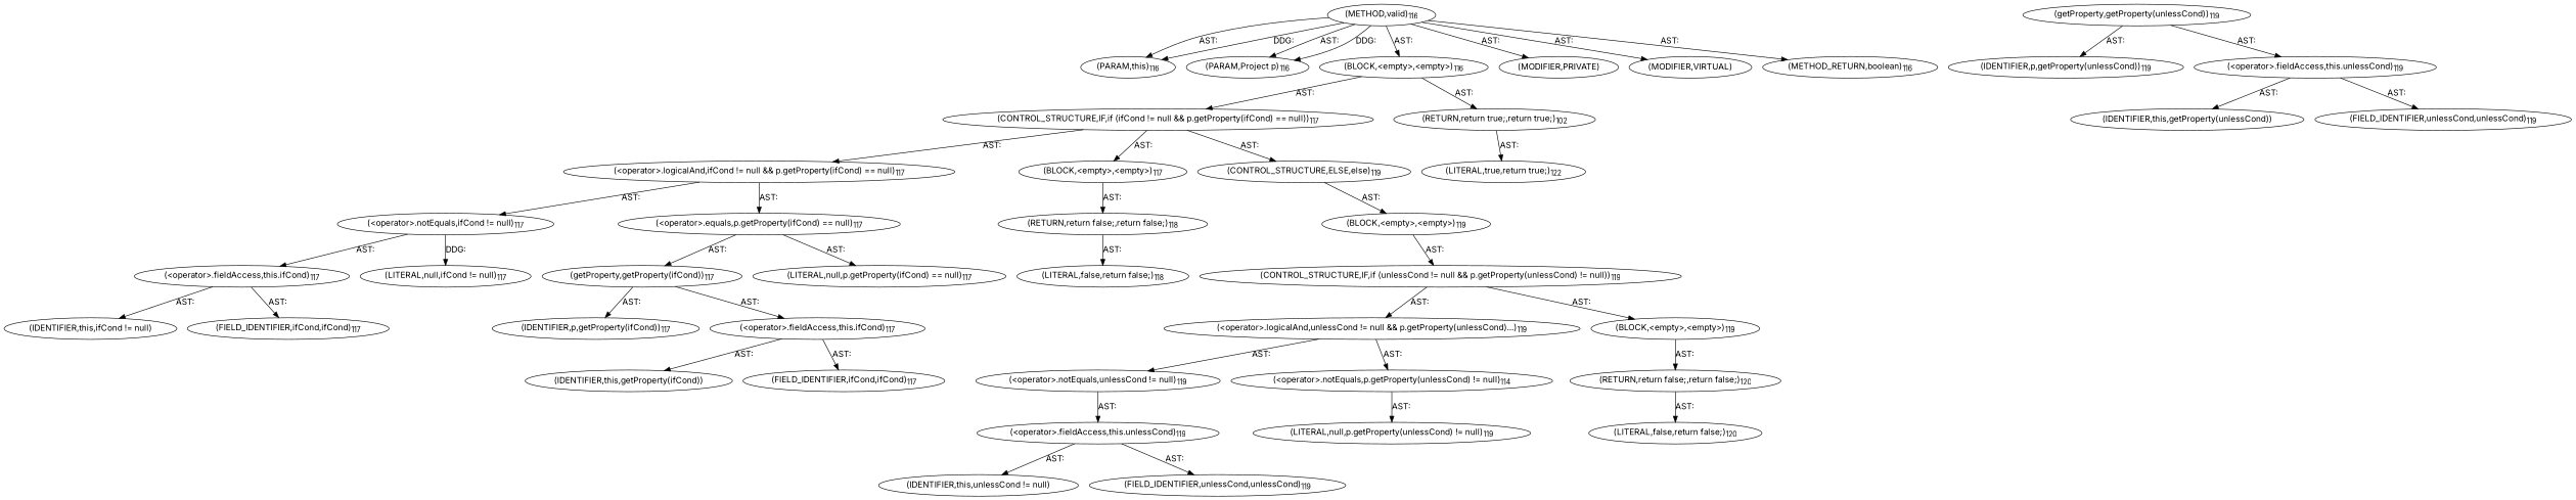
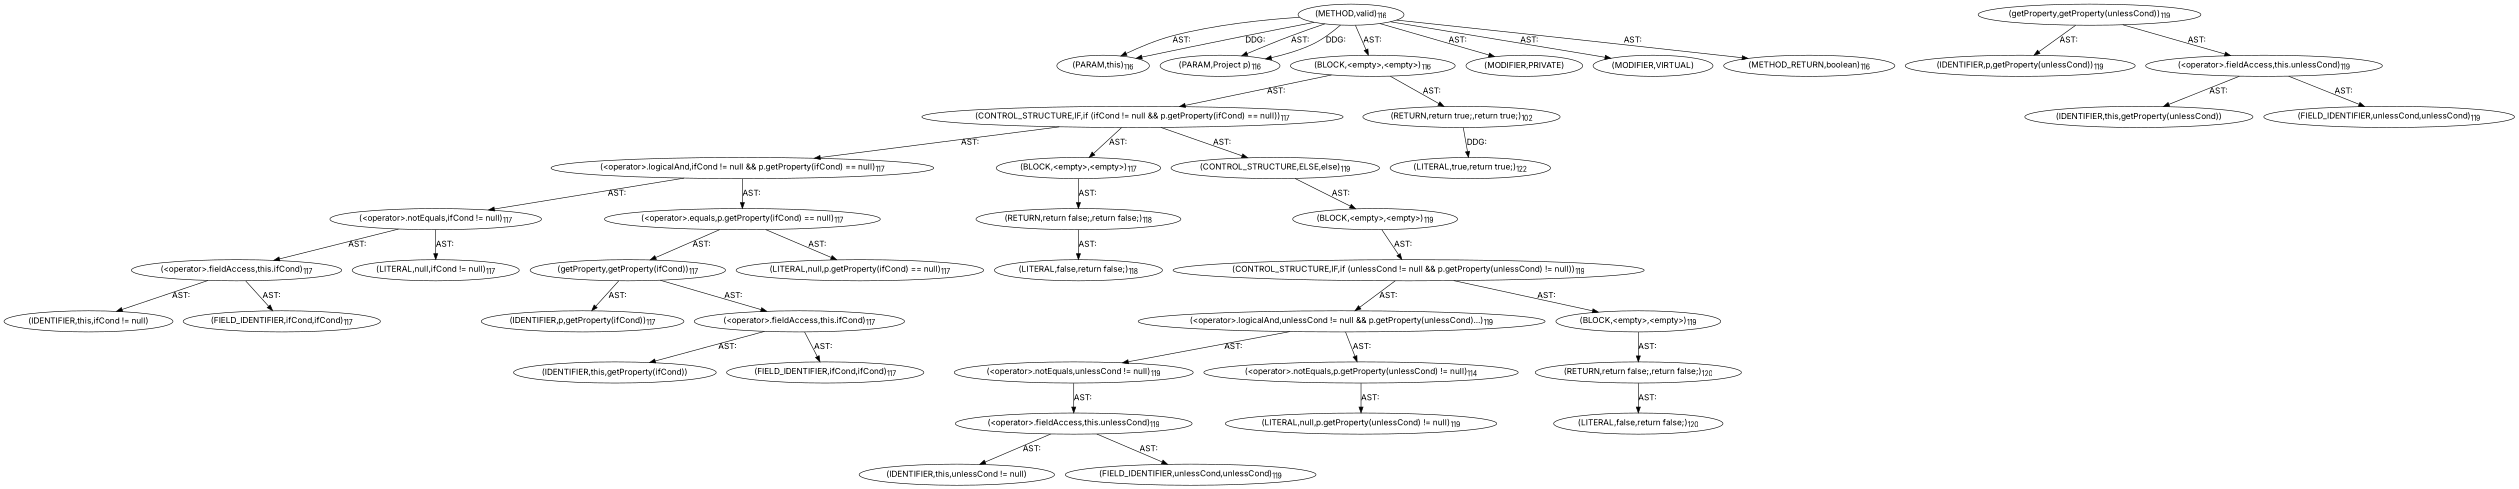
  digraph {
    fontname=Inter
    node [fontname=Inter]
    edge [fontname=Inter]
    n1 [label=<(METHOD,valid)<SUB>116</SUB>>]
    n2 [label=<(PARAM,this)<SUB>116</SUB>>]
    n3 [label=<(PARAM,Project p)<SUB>116</SUB>>]
    n4 [label=<(BLOCK,&lt;empty&gt;,&lt;empty&gt;)<SUB>116</SUB>>]
    n5 [label=<(MODIFIER,PRIVATE)>]
    n6 [label=<(MODIFIER,VIRTUAL)>]
    n7 [label=<(METHOD_RETURN,boolean)<SUB>116</SUB>>]
    n8 [label=<(CONTROL_STRUCTURE,IF,if (ifCond != null &amp;&amp; p.getProperty(ifCond) == null))<SUB>117</SUB>>]
    n9 [label=<(RETURN,return true;,return true;)<SUB>102</SUB>>]
    n10 [label=<(&lt;operator&gt;.logicalAnd,ifCond != null &amp;&amp; p.getProperty(ifCond) == null)<SUB>117</SUB>>]
    n11 [label=<(BLOCK,&lt;empty&gt;,&lt;empty&gt;)<SUB>117</SUB>>]
    n12 [label=<(CONTROL_STRUCTURE,ELSE,else)<SUB>119</SUB>>]
    n13 [label=<(LITERAL,true,return true;)<SUB>122</SUB>>]
    n14 [label=<(&lt;operator&gt;.notEquals,ifCond != null)<SUB>117</SUB>>]
    n15 [label=<(&lt;operator&gt;.equals,p.getProperty(ifCond) == null)<SUB>117</SUB>>]
    n16 [label=<(RETURN,return false;,return false;)<SUB>118</SUB>>]
    n17 [label=<(BLOCK,&lt;empty&gt;,&lt;empty&gt;)<SUB>119</SUB>>]
    n18 [label=<(&lt;operator&gt;.fieldAccess,this.ifCond)<SUB>117</SUB>>]
    n19 [label=<(LITERAL,null,ifCond != null)<SUB>117</SUB>>]
    n20 [label=<(getProperty,getProperty(ifCond))<SUB>117</SUB>>]
    n21 [label=<(LITERAL,null,p.getProperty(ifCond) == null)<SUB>117</SUB>>]
    n22 [label=<(IDENTIFIER,this,ifCond != null)>]
    n23 [label=<(FIELD_IDENTIFIER,ifCond,ifCond)<SUB>117</SUB>>]
    n24 [label=<(IDENTIFIER,p,getProperty(ifCond))<SUB>117</SUB>>]
    n25 [label=<(&lt;operator&gt;.fieldAccess,this.ifCond)<SUB>117</SUB>>]
    n26 [label=<(IDENTIFIER,this,getProperty(ifCond))>]
    n27 [label=<(FIELD_IDENTIFIER,ifCond,ifCond)<SUB>117</SUB>>]
    n28 [label=<(LITERAL,false,return false;)<SUB>118</SUB>>]
    n29 [label=<(CONTROL_STRUCTURE,IF,if (unlessCond != null &amp;&amp; p.getProperty(unlessCond) != null))<SUB>119</SUB>>]
    n30 [label=<(&lt;operator&gt;.logicalAnd,unlessCond != null &amp;&amp; p.getProperty(unlessCond)...)<SUB>119</SUB>>]
    n31 [label=<(BLOCK,&lt;empty&gt;,&lt;empty&gt;)<SUB>119</SUB>>]
    n32 [label=<(&lt;operator&gt;.notEquals,unlessCond != null)<SUB>119</SUB>>]
    n33 [label=<(&lt;operator&gt;.notEquals,p.getProperty(unlessCond) != null)<SUB>114</SUB>>]
    n34 [label=<(RETURN,return false;,return false;)<SUB>120</SUB>>]
    n35 [label=<(&lt;operator&gt;.fieldAccess,this.unlessCond)<SUB>119</SUB>>]
    n36 [label=<(LITERAL,null,p.getProperty(unlessCond) != null)<SUB>119</SUB>>]
    n37 [label=<(IDENTIFIER,this,unlessCond != null)>]
    n38 [label=<(FIELD_IDENTIFIER,unlessCond,unlessCond)<SUB>119</SUB>>]
    n39 [label=<(getProperty,getProperty(unlessCond))<SUB>119</SUB>>]
    n40 [label=<(IDENTIFIER,p,getProperty(unlessCond))<SUB>119</SUB>>]
    n41 [label=<(&lt;operator&gt;.fieldAccess,this.unlessCond)<SUB>119</SUB>>]
    n42 [label=<(IDENTIFIER,this,getProperty(unlessCond))>]
    n43 [label=<(FIELD_IDENTIFIER,unlessCond,unlessCond)<SUB>119</SUB>>]
    n44 [label=<(LITERAL,false,return false;)<SUB>120</SUB>>]
    n1 -> n2 [label="AST: "]
    n1 -> n2 [label="DDG: "]
    n1 -> n3 [label="AST: "]
    n1 -> n3 [label="DDG: "]
    n1 -> n4 [label="AST: "]
    n1 -> n5 [label="AST: "]
    n1 -> n6 [label="AST: "]
    n1 -> n7 [label="AST: "]
    n4 -> n8 [label="AST: "]
    n4 -> n9 [label="AST: "]
    n8 -> n10 [label="AST: "]
    n8 -> n11 [label="AST: "]
    n8 -> n12 [label="AST: "]
-   n9 -> n13 [label="AST: "]
+   n9 -> n13 [label="DDG: "]
    n10 -> n14 [label="AST: "]
    n10 -> n15 [label="AST: "]
    n11 -> n16 [label="AST: "]
    n12 -> n17 [label="AST: "]
    n14 -> n18 [label="AST: "]
-   n14 -> n19 [label="DDG: "]
+   n14 -> n19 [label="AST: "]
    n15 -> n20 [label="AST: "]
    n15 -> n21 [label="AST: "]
    n16 -> n28 [label="AST: "]
    n17 -> n29 [label="AST: "]
    n18 -> n22 [label="AST: "]
    n18 -> n23 [label="AST: "]
    n20 -> n24 [label="AST: "]
    n20 -> n25 [label="AST: "]
    n25 -> n26 [label="AST: "]
    n25 -> n27 [label="AST: "]
    n29 -> n30 [label="AST: "]
    n29 -> n31 [label="AST: "]
    n30 -> n32 [label="AST: "]
    n30 -> n33 [label="AST: "]
    n31 -> n34 [label="AST: "]
    n32 -> n35 [label="AST: "]
    n33 -> n36 [label="AST: "]
    n34 -> n44 [label="AST: "]
    n35 -> n37 [label="AST: "]
    n35 -> n38 [label="AST: "]
    n39 -> n40 [label="AST: "]
    n39 -> n41 [label="AST: "]
    n41 -> n42 [label="AST: "]
    n41 -> n43 [label="AST: "]
  }
